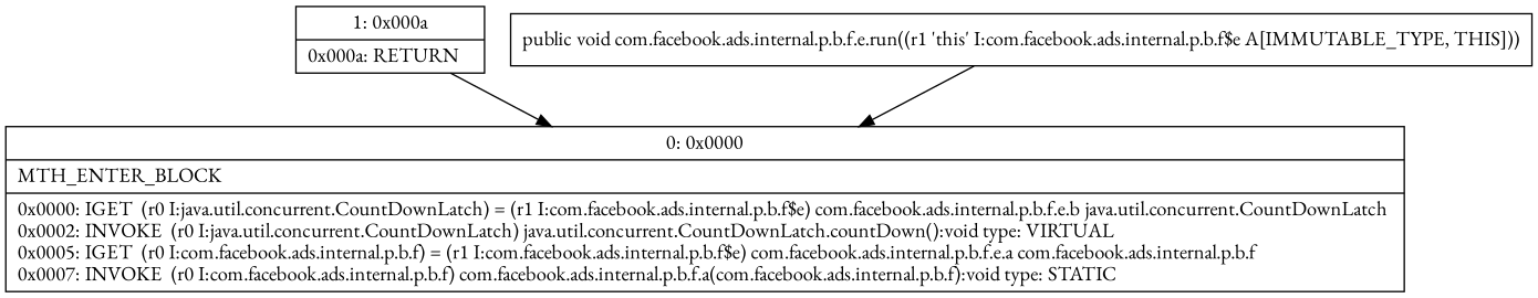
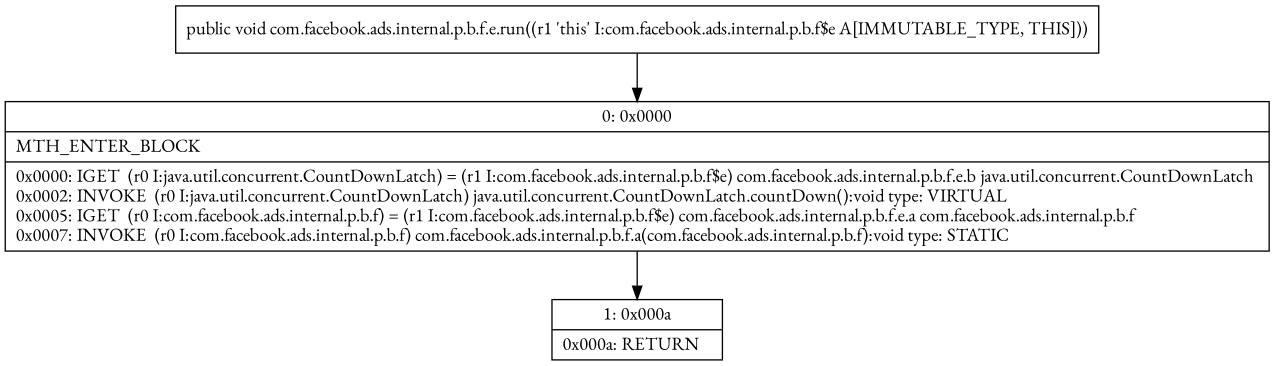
  digraph {
    fontname="EB Garamond"
    node [shape=record fontname="EB Garamond"]
    edge [fontname="EB Garamond"]
    n1 [label="{0\:\ 0x0000|MTH_ENTER_BLOCK\l|0x0000: IGET  (r0 I:java.util.concurrent.CountDownLatch) = (r1 I:com.facebook.ads.internal.p.b.f$e) com.facebook.ads.internal.p.b.f.e.b java.util.concurrent.CountDownLatch \l0x0002: INVOKE  (r0 I:java.util.concurrent.CountDownLatch) java.util.concurrent.CountDownLatch.countDown():void type: VIRTUAL \l0x0005: IGET  (r0 I:com.facebook.ads.internal.p.b.f) = (r1 I:com.facebook.ads.internal.p.b.f$e) com.facebook.ads.internal.p.b.f.e.a com.facebook.ads.internal.p.b.f \l0x0007: INVOKE  (r0 I:com.facebook.ads.internal.p.b.f) com.facebook.ads.internal.p.b.f.a(com.facebook.ads.internal.p.b.f):void type: STATIC \l}"]
    n2 [label="{1\:\ 0x000a|0x000a: RETURN   \l}"]
    n3 [label="{public void com.facebook.ads.internal.p.b.f.e.run((r1 'this' I:com.facebook.ads.internal.p.b.f$e A[IMMUTABLE_TYPE, THIS])) }"]
-   n2 -> n1
+   n1 -> n2
    n3 -> n1
  }
